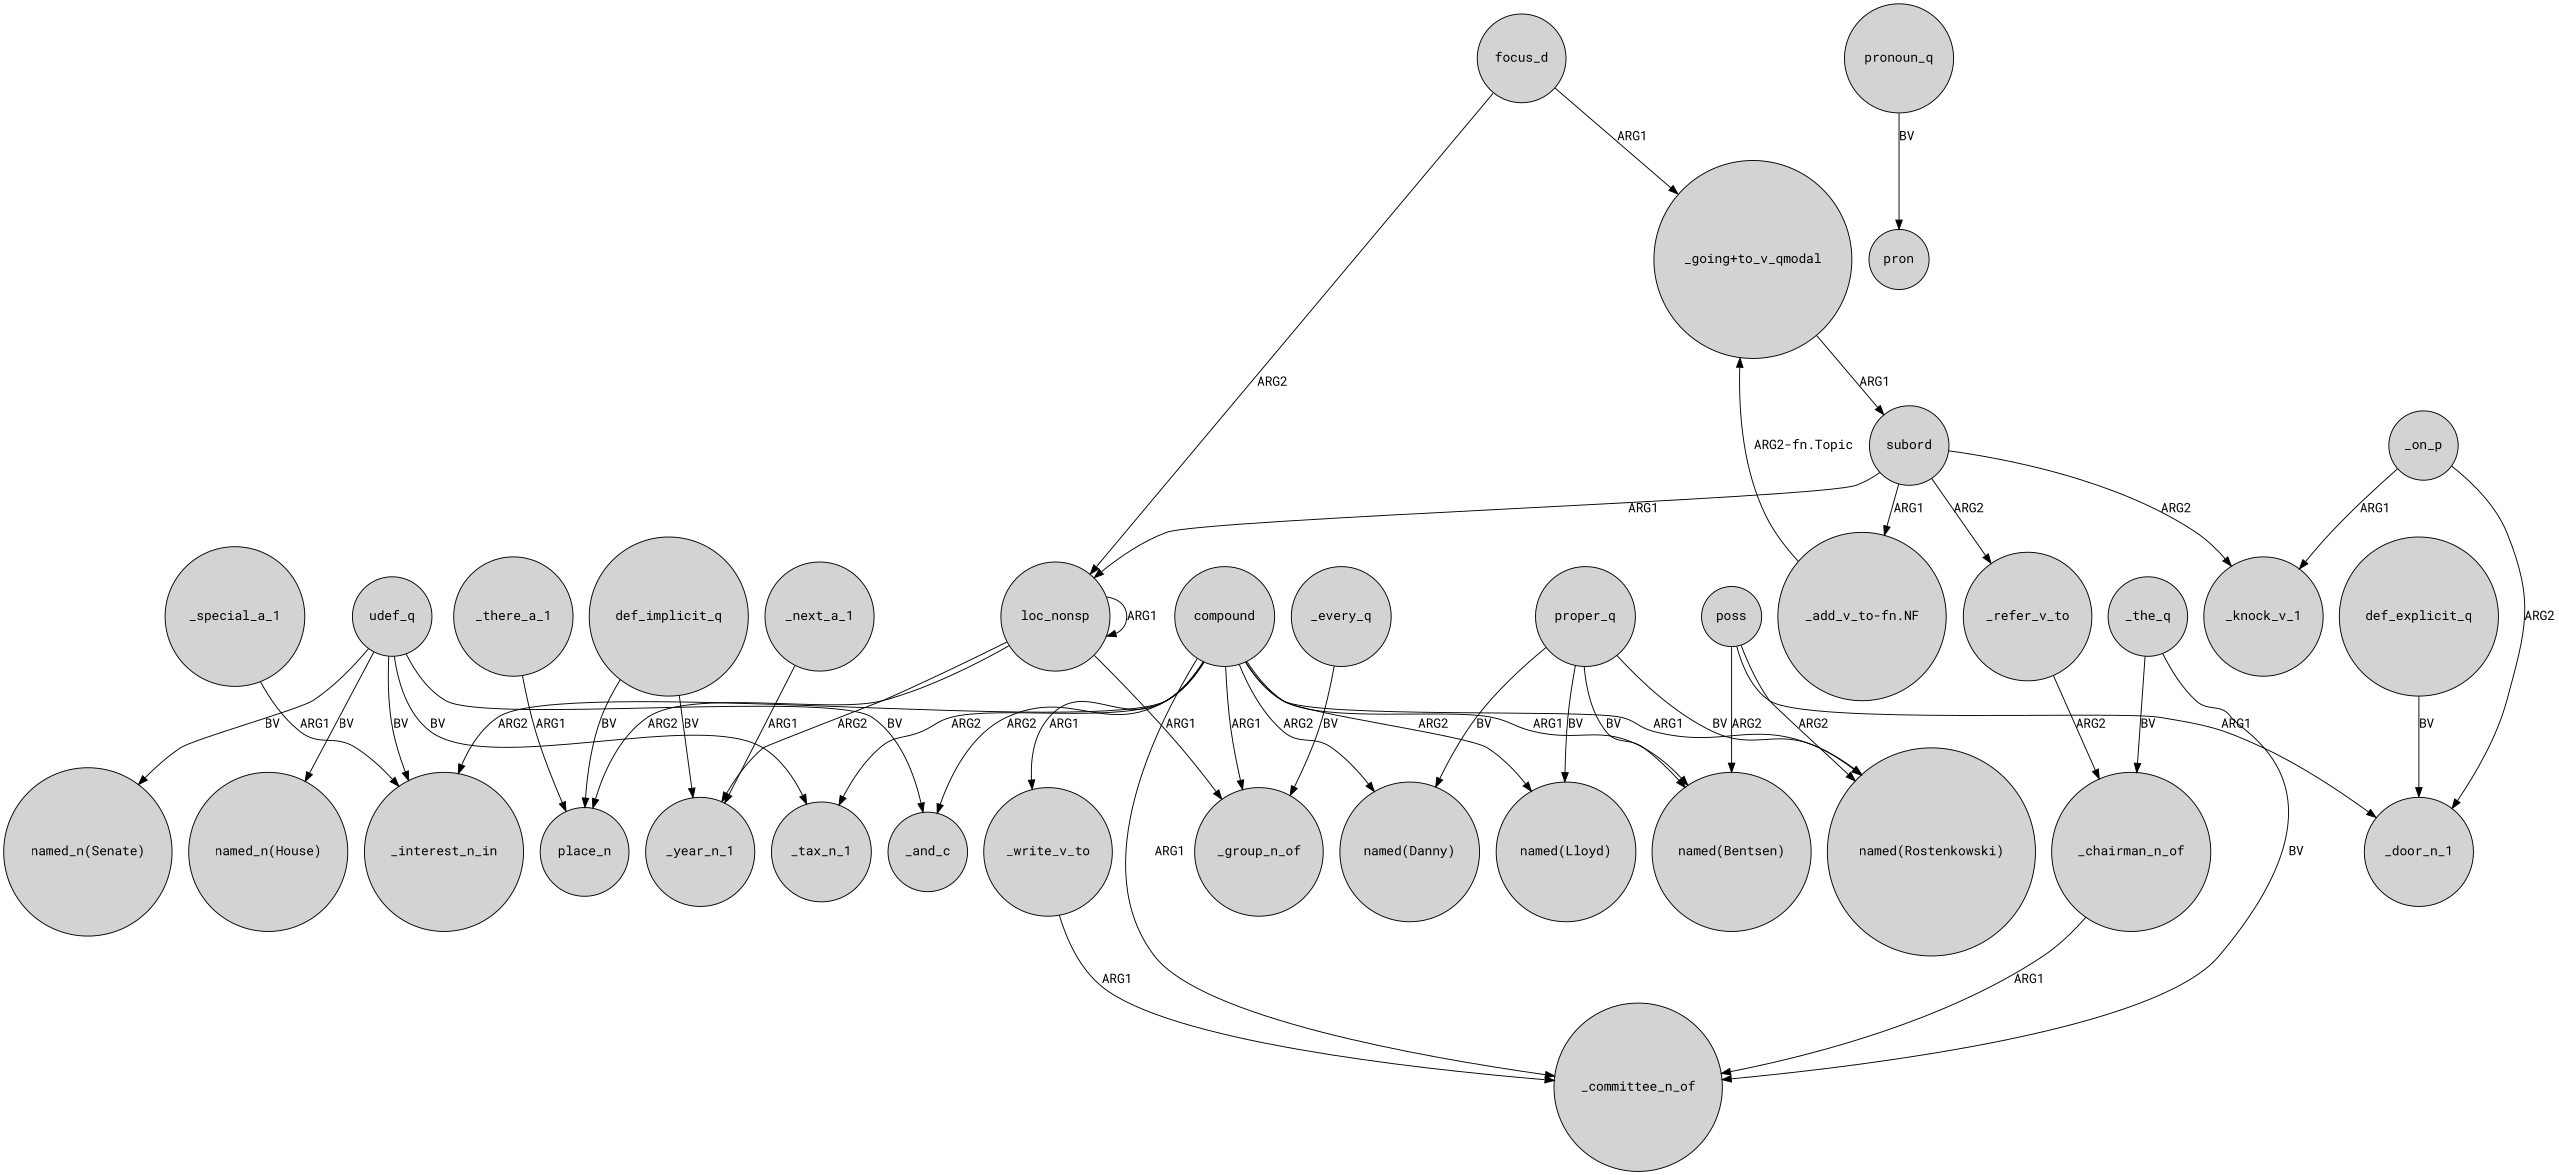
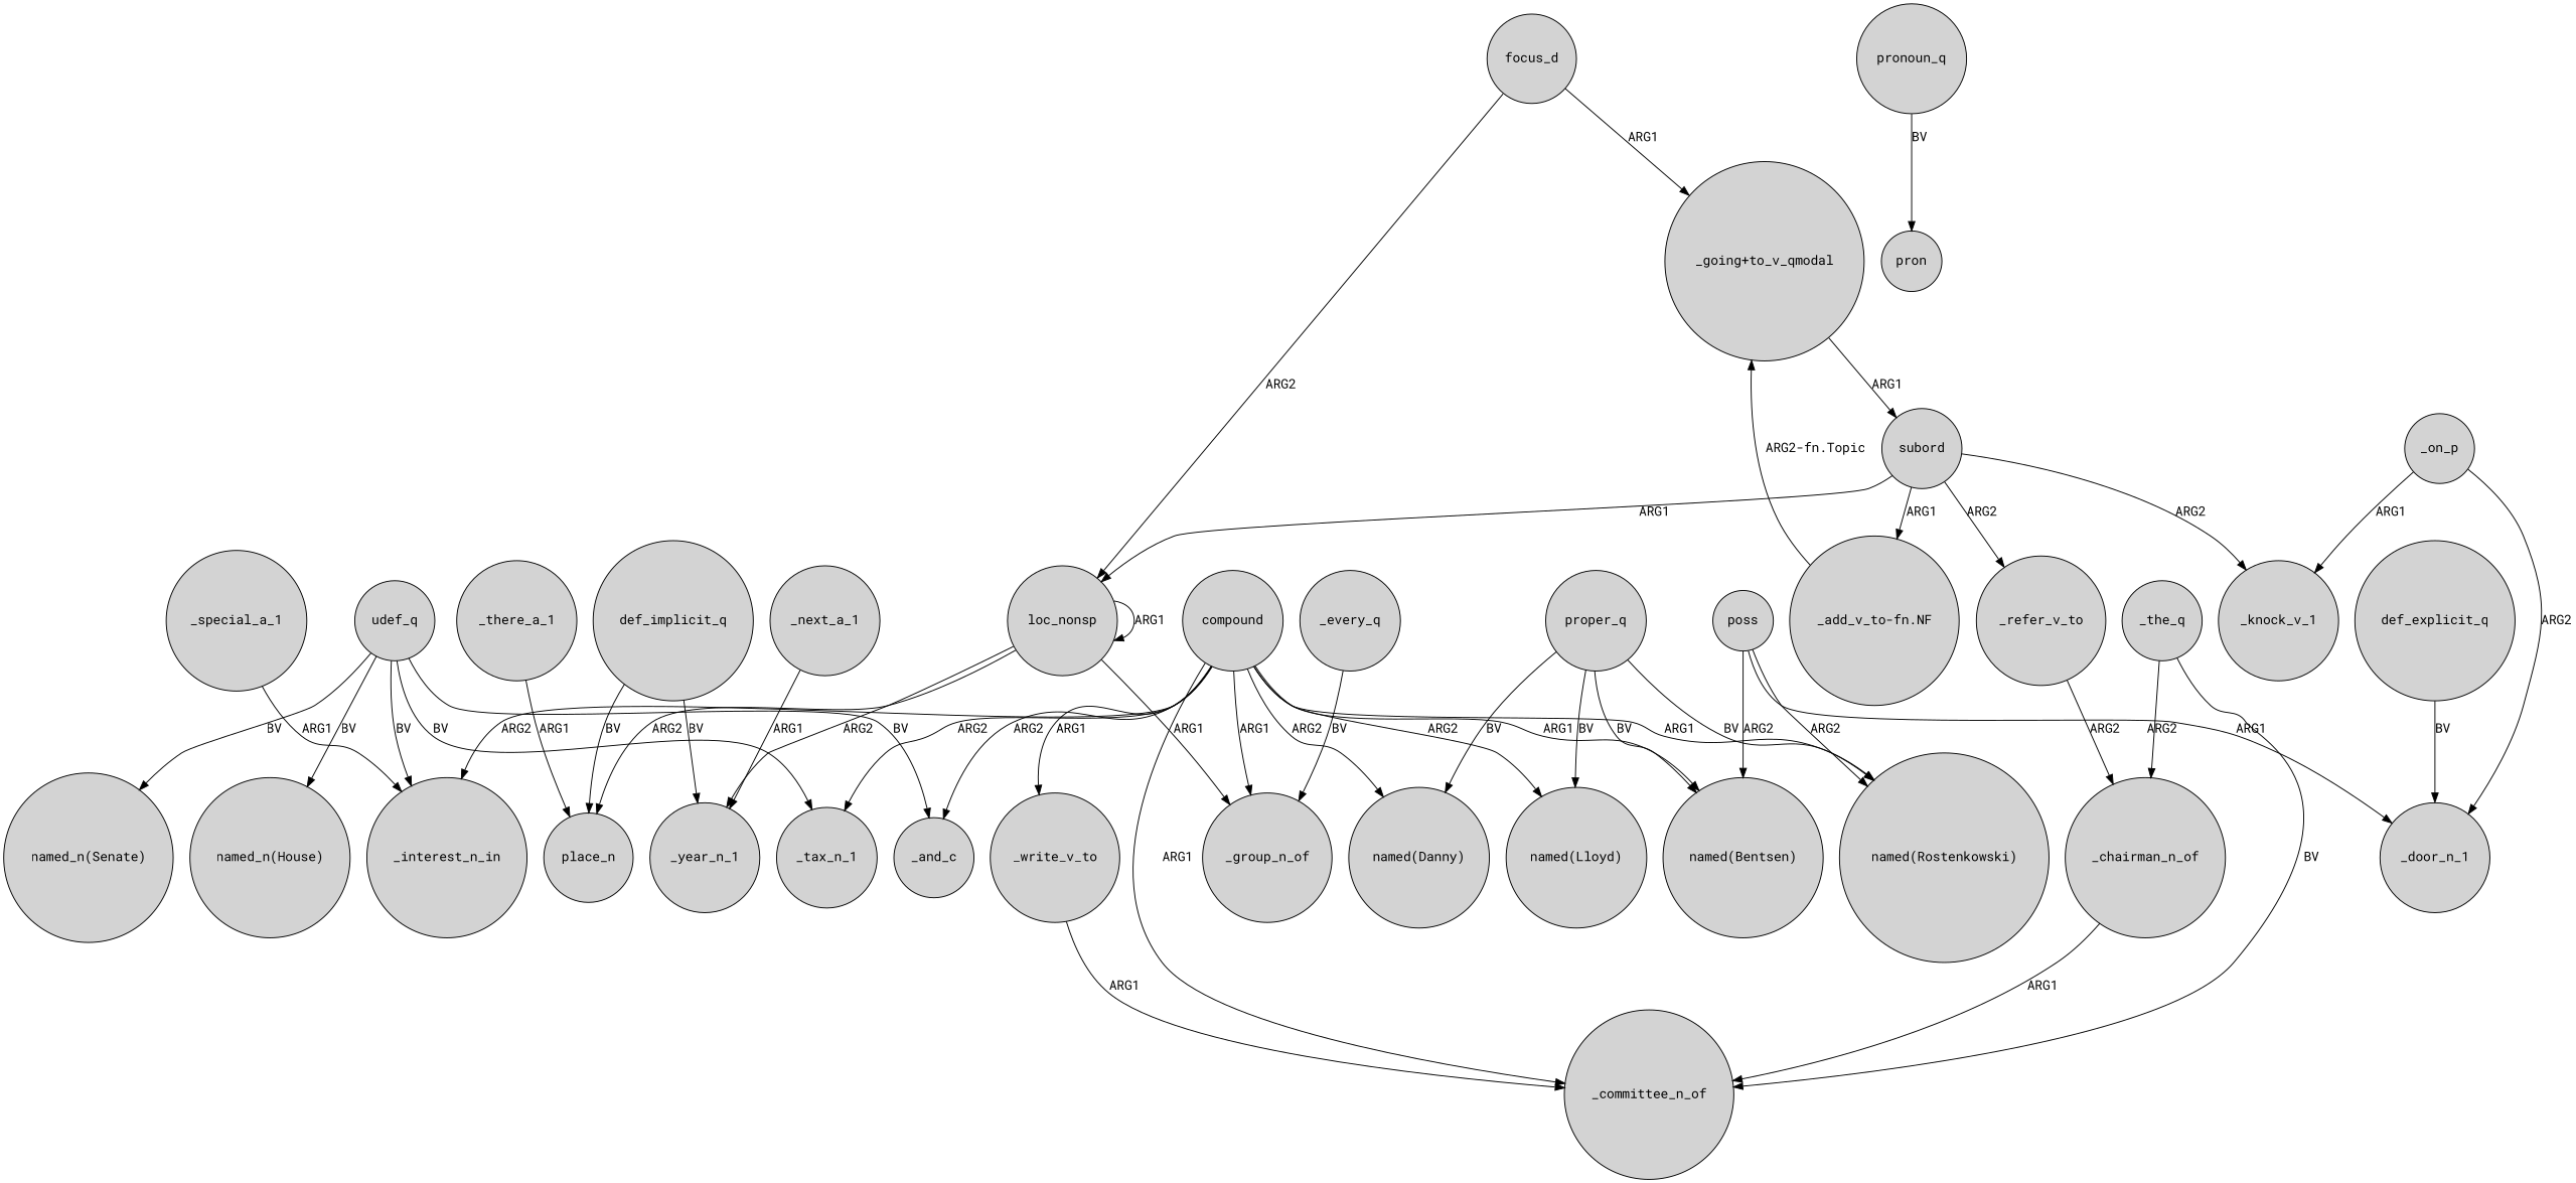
  digraph {
    fontname="Roboto Mono"
    node [fontname="Roboto Mono" shape=circle style=filled]
    edge [fontname="Roboto Mono"]
    udef_q
    "named_n(House)"
    _interest_n_in
    _tax_n_1
    _and_c
    "named_n(Senate)"
    focus_d
    loc_nonsp
    "_going+to_v_qmodal"
    _year_n_1
    place_n
    _group_n_of
    subord
    def_explicit_q
    _door_n_1
    _special_a_1
    _knock_v_1
    "_add_v_to-fn.NF"
    _refer_v_to
    _chairman_n_of
    def_implicit_q
    _the_q
    _committee_n_of
    compound
    "named(Lloyd)"
    "named(Rostenkowski)"
    "named(Bentsen)"
    _write_v_to
    "named(Danny)"
    proper_q
    pronoun_q
    pron
    poss
    _every_q
    _next_a_1
    _on_p
    _there_a_1
    udef_q -> "named_n(House)" [label=BV]
    udef_q -> _interest_n_in [label=BV]
    udef_q -> _tax_n_1 [label=BV]
    udef_q -> _and_c [label=BV]
    udef_q -> "named_n(Senate)" [label=BV]
    focus_d -> loc_nonsp [label=ARG2]
    focus_d -> "_going+to_v_qmodal" [label=ARG1]
    loc_nonsp -> loc_nonsp [label=ARG1]
    loc_nonsp -> _year_n_1 [label=ARG2]
    loc_nonsp -> place_n [label=ARG2]
    loc_nonsp -> _group_n_of [label=ARG1]
    "_going+to_v_qmodal" -> subord [label=ARG1]
    subord -> loc_nonsp [label=ARG1]
    subord -> _knock_v_1 [label=ARG2]
    subord -> "_add_v_to-fn.NF" [label=ARG1]
    subord -> _refer_v_to [label=ARG2]
    def_explicit_q -> _door_n_1 [label=BV]
    _special_a_1 -> _interest_n_in [label=ARG1]
    "_add_v_to-fn.NF" -> "_going+to_v_qmodal" [label="ARG2-fn.Topic"]
    _refer_v_to -> _chairman_n_of [label=ARG2]
    _chairman_n_of -> _committee_n_of [label=ARG1]
    def_implicit_q -> _year_n_1 [label=BV]
    def_implicit_q -> place_n [label=BV]
-   _the_q -> _chairman_n_of [label=BV]
+   _the_q -> _chairman_n_of [label=ARG2]
    _the_q -> _committee_n_of [label=BV]
    compound -> _interest_n_in [label=ARG2]
    compound -> _tax_n_1 [label=ARG2]
    compound -> _and_c [label=ARG2]
    compound -> _group_n_of [label=ARG1]
    compound -> _committee_n_of [label=ARG1]
    compound -> "named(Lloyd)" [label=ARG2]
    compound -> "named(Rostenkowski)" [label=ARG1]
    compound -> "named(Bentsen)" [label=ARG1]
    compound -> _write_v_to [label=ARG1]
    compound -> "named(Danny)" [label=ARG2]
    _write_v_to -> _committee_n_of [label=ARG1]
    proper_q -> "named(Lloyd)" [label=BV]
    proper_q -> "named(Rostenkowski)" [label=BV]
    proper_q -> "named(Bentsen)" [label=BV]
    proper_q -> "named(Danny)" [label=BV]
    pronoun_q -> pron [label=BV]
    poss -> _door_n_1 [label=ARG1]
    poss -> "named(Rostenkowski)" [label=ARG2]
    poss -> "named(Bentsen)" [label=ARG2]
    _every_q -> _group_n_of [label=BV]
    _next_a_1 -> _year_n_1 [label=ARG1]
    _on_p -> _door_n_1 [label=ARG2]
    _on_p -> _knock_v_1 [label=ARG1]
    _there_a_1 -> place_n [label=ARG1]
  }
